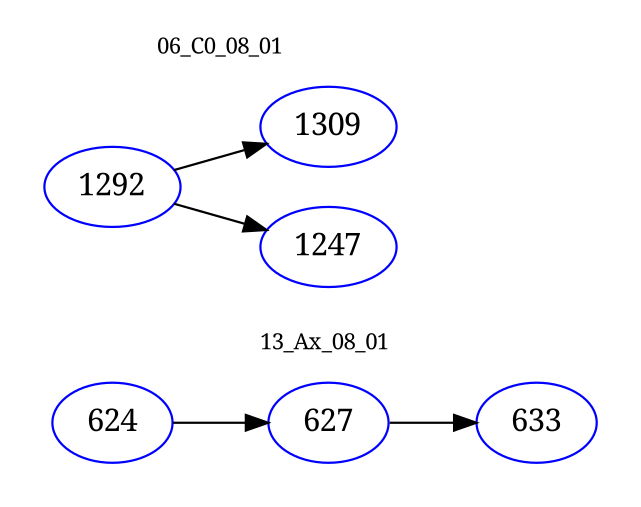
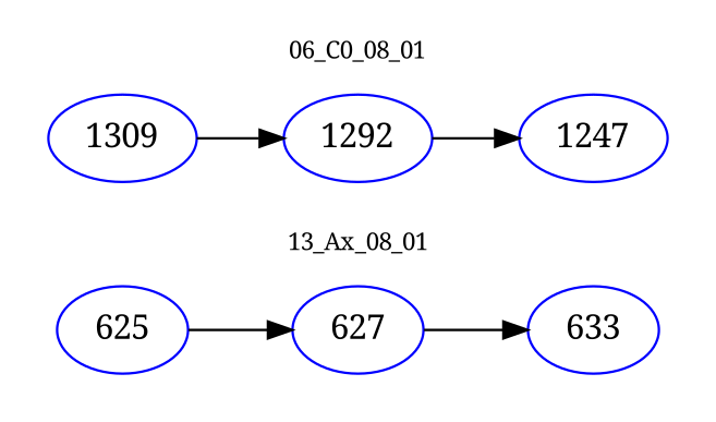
  digraph {
    fontname="Noto Serif"
    rankdir=LR
    node [color=blue fontname="Noto Serif"]
    edge [color=black fontname="Noto Serif"]
    n1 [label=627]
-   n2 [label=624]
+   n2 [label=625]
    n3 [label=633]
    n4 [label=1292]
    n5 [label=1247]
    n6 [label=1309]
    subgraph cluster_1 {
      color=white
      fontsize=10
      label="13_Ax_08_01"
      n1
      n2
      n3
    }
    subgraph cluster_2 {
      color=white
      fontsize=10
      label="06_C0_08_01"
      n4
      n5
      n6
    }
    n1 -> n3
    n2 -> n1
    n4 -> n5
-   n4 -> n6
+   n6 -> n4
  }
